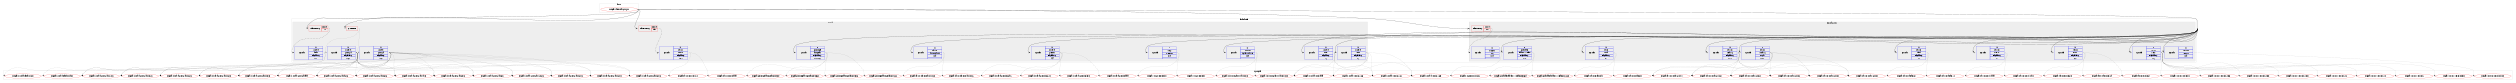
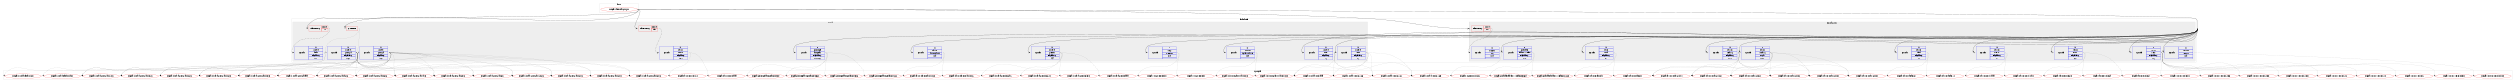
  digraph {
    compound=true
    concentrate=true
    fontname=Helvetica
    fontsize=10
    newrank=true
    rankdir=TB
    ranksep=1.5
    node [color=red fontname=Helvetica fontsize=10]
    edge [arrowhead=vee headport=w style=dotted tailport=e weight=100]
    n1 [label="portage://net-ftp/filezilla-3.43.0" width=4]
    n2 [color=blue label=<<TABLE BORDER="0" CELLBORDER="1" CELLSPACING="0" CELLPADDING="4" WIDTH="220"><TR><TD ROWSPAN="6" CELLPADDING="30">pack_dep</TD></TR><TR><TD WIDTH="110">no</TD></TR><TR><TD>sys-devel</TD></TR><TR><TD>automake</TD></TR><TR><TD>greaterequal</TD></TR><TR><TD>1.16.1</TD></TR></TABLE>> shape=none]
    n3 [color=blue label=<<TABLE BORDER="0" CELLBORDER="1" CELLSPACING="0" CELLPADDING="4" WIDTH="220"><TR><TD ROWSPAN="6" CELLPADDING="30">pack_dep</TD></TR><TR><TD WIDTH="110">no</TD></TR><TR><TD>sys-devel</TD></TR><TR><TD>automake</TD></TR><TR><TD>greaterequal</TD></TR><TR><TD>1.15.1</TD></TR></TABLE>> shape=none]
    n4 [label=<<TABLE BORDER="0" CELLBORDER="1" CELLSPACING="0" CELLPADDING="4"><TR><TD CELLPADDING="10">any_of_group</TD></TR></TABLE>> shape=none]
    n5 [color=blue label=<<TABLE BORDER="0" CELLBORDER="1" CELLSPACING="0" CELLPADDING="4" WIDTH="220"><TR><TD ROWSPAN="6" CELLPADDING="30">pack_dep</TD></TR><TR><TD WIDTH="110">no</TD></TR><TR><TD>sys-devel</TD></TR><TR><TD>gettext</TD></TR><TR><TD>greaterequal</TD></TR><TR><TD>0.11</TD></TR></TABLE>> shape=none]
    n6 [label=<<TABLE BORDER="0" CELLBORDER="1" CELLSPACING="0" CELLPADDING="4"><TR><TD ROWSPAN="3" CELLPADDING="10">use_conditional</TD></TR><TR><TD>positive</TD></TR><TR><TD>nls</TD></TR></TABLE>> shape=none]
    n7 [color=blue label=<<TABLE BORDER="0" CELLBORDER="1" CELLSPACING="0" CELLPADDING="4" WIDTH="220"><TR><TD ROWSPAN="6" CELLPADDING="30">pack_dep</TD></TR><TR><TD WIDTH="110">no</TD></TR><TR><TD>dev-util</TD></TR><TR><TD>cppunit</TD></TR><TR><TD>greaterequal</TD></TR><TR><TD>1.13.0</TD></TR></TABLE>> shape=none]
    n8 [label=<<TABLE BORDER="0" CELLBORDER="1" CELLSPACING="0" CELLPADDING="4"><TR><TD ROWSPAN="3" CELLPADDING="10">use_conditional</TD></TR><TR><TD>positive</TD></TR><TR><TD>test</TD></TR></TABLE>> shape=none]
    n9 [color=blue label=<<TABLE BORDER="0" CELLBORDER="1" CELLSPACING="0" CELLPADDING="4" WIDTH="220"><TR><TD ROWSPAN="6" CELLPADDING="30">pack_dep</TD></TR><TR><TD WIDTH="110">no</TD></TR><TR><TD>app-portage</TD></TR><TR><TD>elt-patches</TD></TR><TR><TD>greaterequal</TD></TR><TR><TD>20170815</TD></TR></TABLE>> shape=none]
    n10 [color=blue label=<<TABLE BORDER="0" CELLBORDER="1" CELLSPACING="0" CELLPADDING="4" WIDTH="220"><TR><TD ROWSPAN="6" CELLPADDING="30">pack_dep</TD></TR><TR><TD WIDTH="110">no</TD></TR><TR><TD>dev-util</TD></TR><TR><TD>desktop-file-utils</TD></TR><TR><TD>none</TD></TR><TR><TD></TD></TR></TABLE>> shape=none]
    n11 [color=blue label=<<TABLE BORDER="0" CELLBORDER="1" CELLSPACING="0" CELLPADDING="4" WIDTH="220"><TR><TD ROWSPAN="6" CELLPADDING="30">pack_dep</TD></TR><TR><TD WIDTH="110">no</TD></TR><TR><TD>sys-devel</TD></TR><TR><TD>autoconf</TD></TR><TR><TD>greaterequal</TD></TR><TR><TD>2.69</TD></TR></TABLE>> shape=none]
    n12 [color=blue label=<<TABLE BORDER="0" CELLBORDER="1" CELLSPACING="0" CELLPADDING="4" WIDTH="220"><TR><TD ROWSPAN="6" CELLPADDING="30">pack_dep</TD></TR><TR><TD WIDTH="110">no</TD></TR><TR><TD>sys-devel</TD></TR><TR><TD>libtool</TD></TR><TR><TD>greaterequal</TD></TR><TR><TD>1.4</TD></TR></TABLE>> shape=none]
    n13 [color=blue label=<<TABLE BORDER="0" CELLBORDER="1" CELLSPACING="0" CELLPADDING="4" WIDTH="220"><TR><TD ROWSPAN="6" CELLPADDING="30">pack_dep</TD></TR><TR><TD WIDTH="110">no</TD></TR><TR><TD>sys-devel</TD></TR><TR><TD>libtool</TD></TR><TR><TD>greaterequal</TD></TR><TR><TD>2.4</TD></TR></TABLE>> shape=none]
    n14 [color=blue label=<<TABLE BORDER="0" CELLBORDER="1" CELLSPACING="0" CELLPADDING="4" WIDTH="220"><TR><TD ROWSPAN="6" CELLPADDING="30">pack_dep</TD></TR><TR><TD WIDTH="110">no</TD></TR><TR><TD>virtual</TD></TR><TR><TD>pkgconfig</TD></TR><TR><TD>none</TD></TR><TR><TD></TD></TR></TABLE>> shape=none]
    n15 [color=blue label=<<TABLE BORDER="0" CELLBORDER="1" CELLSPACING="0" CELLPADDING="4" WIDTH="220"><TR><TD ROWSPAN="6" CELLPADDING="30">pack_dep</TD></TR><TR><TD WIDTH="110">no</TD></TR><TR><TD>x11-misc</TD></TR><TR><TD>shared-mime-info</TD></TR><TR><TD>none</TD></TR><TR><TD></TD></TR></TABLE>> shape=none]
    n16 [color=blue label=<<TABLE BORDER="0" CELLBORDER="1" CELLSPACING="0" CELLPADDING="4" WIDTH="220"><TR><TD ROWSPAN="6" CELLPADDING="30">pack_dep</TD></TR><TR><TD WIDTH="110">no</TD></TR><TR><TD>sys-apps</TD></TR><TR><TD>dbus</TD></TR><TR><TD>none</TD></TR><TR><TD></TD></TR></TABLE>> shape=none]
    n17 [label=<<TABLE BORDER="0" CELLBORDER="1" CELLSPACING="0" CELLPADDING="4"><TR><TD ROWSPAN="3" CELLPADDING="10">use_conditional</TD></TR><TR><TD>positive</TD></TR><TR><TD>dbus</TD></TR></TABLE>> shape=none]
    n18 [color=blue label=<<TABLE BORDER="0" CELLBORDER="1" CELLSPACING="0" CELLPADDING="4" WIDTH="220"><TR><TD ROWSPAN="6" CELLPADDING="30">pack_dep</TD></TR><TR><TD WIDTH="110">no</TD></TR><TR><TD>app-eselect</TD></TR><TR><TD>eselect-wxwidgets</TD></TR><TR><TD>greaterequal</TD></TR><TR><TD>0.7-r1</TD></TR></TABLE>> shape=none]
    n19 [color=blue label=<<TABLE BORDER="0" CELLBORDER="1" CELLSPACING="0" CELLPADDING="4" WIDTH="220"><TR><TD ROWSPAN="6" CELLPADDING="30">pack_dep</TD></TR><TR><TD WIDTH="110">no</TD></TR><TR><TD>dev-db</TD></TR><TR><TD>sqlite</TD></TR><TR><TD>greaterequal</TD></TR><TR><TD>3.7</TD></TR></TABLE>> shape=none]
    n20 [color=blue label=<<TABLE BORDER="0" CELLBORDER="1" CELLSPACING="0" CELLPADDING="4" WIDTH="220"><TR><TD ROWSPAN="6" CELLPADDING="30">pack_dep</TD></TR><TR><TD WIDTH="110">no</TD></TR><TR><TD>dev-libs</TD></TR><TR><TD>libfilezilla</TD></TR><TR><TD>greaterequal</TD></TR><TR><TD>0.17.1</TD></TR></TABLE>> shape=none]
    n21 [color=blue label=<<TABLE BORDER="0" CELLBORDER="1" CELLSPACING="0" CELLPADDING="4" WIDTH="220"><TR><TD ROWSPAN="6" CELLPADDING="30">pack_dep</TD></TR><TR><TD WIDTH="110">no</TD></TR><TR><TD>dev-libs</TD></TR><TR><TD>libfilezilla</TD></TR><TR><TD>smaller</TD></TR><TR><TD>0.18.0</TD></TR></TABLE>> shape=none]
    n22 [color=blue label=<<TABLE BORDER="0" CELLBORDER="1" CELLSPACING="0" CELLPADDING="4" WIDTH="220"><TR><TD ROWSPAN="6" CELLPADDING="30">pack_dep</TD></TR><TR><TD WIDTH="110">no</TD></TR><TR><TD>dev-libs</TD></TR><TR><TD>nettle</TD></TR><TR><TD>greaterequal</TD></TR><TR><TD>3.1</TD></TR></TABLE>> shape=none]
    n23 [color=blue label=<<TABLE BORDER="0" CELLBORDER="1" CELLSPACING="0" CELLPADDING="4" WIDTH="220"><TR><TD ROWSPAN="6" CELLPADDING="30">pack_dep</TD></TR><TR><TD WIDTH="110">no</TD></TR><TR><TD>dev-libs</TD></TR><TR><TD>pugixml</TD></TR><TR><TD>greaterequal</TD></TR><TR><TD>1.7</TD></TR></TABLE>> shape=none]
    n24 [color=blue label=<<TABLE BORDER="0" CELLBORDER="1" CELLSPACING="0" CELLPADDING="4" WIDTH="220"><TR><TD ROWSPAN="6" CELLPADDING="30">pack_dep</TD></TR><TR><TD WIDTH="110">no</TD></TR><TR><TD>net-libs</TD></TR><TR><TD>gnutls</TD></TR><TR><TD>greaterequal</TD></TR><TR><TD>3.5.7</TD></TR></TABLE>> shape=none]
    n25 [color=blue label=<<TABLE BORDER="0" CELLBORDER="1" CELLSPACING="0" CELLPADDING="4" WIDTH="220"><TR><TD ROWSPAN="6" CELLPADDING="30">pack_dep</TD></TR><TR><TD WIDTH="110">no</TD></TR><TR><TD>x11-libs</TD></TR><TR><TD>wxGTK</TD></TR><TR><TD>greaterequal</TD></TR><TR><TD>3.0.4</TD></TR></TABLE>> shape=none]
    n26 [color=blue label=<<TABLE BORDER="0" CELLBORDER="1" CELLSPACING="0" CELLPADDING="4" WIDTH="220"><TR><TD ROWSPAN="6" CELLPADDING="30">pack_dep</TD></TR><TR><TD WIDTH="110">no</TD></TR><TR><TD>x11-misc</TD></TR><TR><TD>xdg-utils</TD></TR><TR><TD>none</TD></TR><TR><TD></TD></TR></TABLE>> shape=none]
    n27 [label="portage://sys-devel/automake-1.10.3-r3" width=4]
    n28 [label="portage://sys-devel/automake-1.11.6-r3" width=4]
    n29 [label="portage://sys-devel/automake-1.12.6-r2" width=4]
    n30 [label="portage://sys-devel/automake-1.13.4-r2" width=4]
    n31 [label="portage://sys-devel/automake-1.14.1-r2" width=4]
    n32 [label="portage://sys-devel/automake-1.15.1-r2" width=4]
    n33 [label="portage://sys-devel/automake-1.16.1-r1" width=4]
    n34 [label="portage://sys-devel/automake-1.16.1-r2" width=4]
    n35 [label="portage://sys-devel/automake-1.4_p6-r2" width=4]
    n36 [label="portage://sys-devel/automake-1.5-r2" width=4]
    n37 [label="portage://sys-devel/automake-1.6.3-r2" width=4]
    n38 [label="portage://sys-devel/automake-1.7.9-r3" width=4]
    n39 [label="portage://sys-devel/automake-1.8.5-r5" width=4]
    n40 [label="portage://sys-devel/automake-1.9.6-r5" width=4]
    n41 [label="portage://sys-devel/automake-9999" width=4]
    n42 [label="portage://sys-devel/gettext-0.19.8.1" width=4]
    n43 [label="portage://sys-devel/gettext-0.20.1" width=4]
    n44 [label="portage://dev-util/cppunit-1.14.0" width=4]
    n45 [label="portage://dev-util/cppunit-9999" width=4]
    n46 [label="portage://app-portage/elt-patches-20170317" width=4]
    n47 [label="portage://app-portage/elt-patches-20170422" width=4]
    n48 [label="portage://app-portage/elt-patches-20170815" width=4]
    n49 [label="portage://app-portage/elt-patches-20170826.1" width=4]
    n50 [label="portage://dev-util/desktop-file-utils-0.23" width=4]
    n51 [label="portage://dev-util/desktop-file-utils-0.24" width=4]
    n52 [label="portage://sys-devel/autoconf-2.13-r1" width=4]
    n53 [label="portage://sys-devel/autoconf-2.64-r1" width=4]
    n54 [label="portage://sys-devel/autoconf-2.69-r4" width=4]
    n55 [label="portage://sys-devel/autoconf-9999" width=4]
    n56 [label="portage://sys-devel/libtool-2.4.6-r3" width=4]
    n57 [label="portage://sys-devel/libtool-2.4.6-r4" width=4]
    n58 [label="portage://sys-devel/libtool-2.4.6-r5" width=4]
    n59 [label="portage://sys-devel/libtool-9999" width=4]
    n60 [label="portage://virtual/pkgconfig-0-r1" width=4]
    n61 [label="portage://virtual/pkgconfig-1" width=4]
    n62 [label="portage://x11-misc/shared-mime-info-1.10" width=4]
    n63 [label="portage://x11-misc/shared-mime-info-1.10-r1" width=4]
    n64 [label="portage://sys-apps/dbus-1.12.16" width=4]
    n65 [label="portage://dev-libs/pugixml-1.9-r1" width=4]
    n66 [label="portage://dev-libs/pugixml-9999" width=4]
    n67 [label="portage://app-eselect/eselect-wxwidgets-20140423" width=4]
    n68 [label="portage://app-eselect/eselect-wxwidgets-20180529" width=4]
    n69 [label="portage://dev-db/sqlite-3.28.0" width=4]
    n70 [label="portage://dev-db/sqlite-3.29.0" width=4]
    n71 [label="portage://dev-libs/libfilezilla-0.15.1" width=4]
    n72 [label="portage://dev-libs/libfilezilla-0.16.0" width=4]
    n73 [label="portage://dev-libs/libfilezilla-0.17.1" width=4]
    n74 [label="portage://dev-libs/libfilezilla-0.18.0" width=4]
    n75 [label="portage://dev-libs/libfilezilla-0.18.1" width=4]
    n76 [label="portage://dev-libs/libfilezilla-0.18.2" width=4]
    n77 [label="portage://dev-libs/nettle-3.4.1" width=4]
    n78 [label="portage://dev-libs/nettle-3.5.1" width=4]
    n79 [label="portage://net-libs/gnutls-3.6.10" width=4]
    n80 [label="portage://net-libs/gnutls-3.6.7" width=4]
-   n81 [label="portage://net-mime/gnutls-3.6.9" width=4]
+   n81 [label="portage://net-libs/gnutls-3.6.9" width=4]
    n82 [label="portage://x11-libs/wxGTK-3.0.3" width=4]
    n83 [label="portage://x11-libs/wxGTK-3.0.3-r300" width=4]
    n84 [label="portage://x11-libs/wxGTK-3.0.4" width=4]
    n85 [label="portage://x11-libs/wxGTK-3.0.4-r1" width=4]
    n86 [label="portage://x11-libs/wxGTK-3.0.4-r2" width=4]
    n87 [label="portage://x11-libs/wxGTK-3.0.4-r300" width=4]
    n88 [label="portage://x11-libs/wxGTK-3.0.4-r301" width=4]
    n89 [label="portage://x11-libs/wxGTK-3.0.4-r302" width=4]
    n90 [label="portage://x11-misc/xdg-utils-1.1.3-r1" width=4]
    subgraph cluster_1 {
      color=gray
      label=<<i>ebuild</i>>
      rank=same
      n1
    }
    subgraph cluster_2 {
      color=gray
      label=<<i>dependencies</i>>
      subgraph cluster_3 {
        color=gray
        fillcolor="#eeeeee"
        label=<<i>compile</i>>
        style=filled
        subgraph sub_4 {
          color=gray
          fillcolor="#eeeeee"
          label=<<i>compile</i>>
          style=filled
          n4
          subgraph sub_5 {
            color=gray
            fillcolor="#eeeeee"
            label=<<i>compile</i>>
            style=filled
            n2
          }
          subgraph sub_6 {
            color=gray
            fillcolor="#eeeeee"
            label=<<i>compile</i>>
            style=filled
            n3
          }
        }
        subgraph sub_7 {
          color=gray
          fillcolor="#eeeeee"
          label=<<i>compile</i>>
          style=filled
          n6
          subgraph sub_8 {
            color=gray
            fillcolor="#eeeeee"
            label=<<i>compile</i>>
            style=filled
            n5
          }
        }
        subgraph sub_9 {
          color=gray
          fillcolor="#eeeeee"
          label=<<i>compile</i>>
          style=filled
          n8
          subgraph sub_10 {
            color=gray
            fillcolor="#eeeeee"
            label=<<i>compile</i>>
            style=filled
            n7
          }
        }
        subgraph sub_11 {
          color=gray
          fillcolor="#eeeeee"
          label=<<i>compile</i>>
          style=filled
          n9
        }
        subgraph sub_12 {
          color=gray
          fillcolor="#eeeeee"
          label=<<i>compile</i>>
          style=filled
          n10
        }
        subgraph sub_13 {
          color=gray
          fillcolor="#eeeeee"
          label=<<i>compile</i>>
          style=filled
          n11
        }
        subgraph sub_14 {
          color=gray
          fillcolor="#eeeeee"
          label=<<i>compile</i>>
          style=filled
          n12
        }
        subgraph sub_15 {
          color=gray
          fillcolor="#eeeeee"
          label=<<i>compile</i>>
          style=filled
          n13
        }
        subgraph sub_16 {
          color=gray
          fillcolor="#eeeeee"
          label=<<i>compile</i>>
          style=filled
          n14
        }
        subgraph sub_17 {
          color=gray
          fillcolor="#eeeeee"
          label=<<i>compile</i>>
          style=filled
          n15
        }
      }
      subgraph cluster_18 {
        color=gray
        fillcolor="#eeeeee"
        label=<<i>compile and run</i>>
        style=filled
        subgraph sub_19 {
          color=gray
          fillcolor="#eeeeee"
          label=<<i>compile and run</i>>
          style=filled
          n17
          subgraph sub_20 {
            color=gray
            fillcolor="#eeeeee"
            label=<<i>compile and run</i>>
            style=filled
            n16
          }
        }
        subgraph sub_21 {
          color=gray
          fillcolor="#eeeeee"
          label=<<i>compile and run</i>>
          style=filled
          n18
        }
        subgraph sub_22 {
          color=gray
          fillcolor="#eeeeee"
          label=<<i>compile and run</i>>
          style=filled
          n19
        }
        subgraph sub_23 {
          color=gray
          fillcolor="#eeeeee"
          label=<<i>compile and run</i>>
          style=filled
          n20
        }
        subgraph sub_24 {
          color=gray
          fillcolor="#eeeeee"
          label=<<i>compile and run</i>>
          style=filled
          n21
        }
        subgraph sub_25 {
          color=gray
          fillcolor="#eeeeee"
          label=<<i>compile and run</i>>
          style=filled
          n22
        }
        subgraph sub_26 {
          color=gray
          fillcolor="#eeeeee"
          label=<<i>compile and run</i>>
          style=filled
          n23
        }
        subgraph sub_27 {
          color=gray
          fillcolor="#eeeeee"
          label=<<i>compile and run</i>>
          style=filled
          n24
        }
        subgraph sub_28 {
          color=gray
          fillcolor="#eeeeee"
          label=<<i>compile and run</i>>
          style=filled
          n25
        }
        subgraph sub_29 {
          color=gray
          fillcolor="#eeeeee"
          label=<<i>compile and run</i>>
          style=filled
          n26
        }
      }
      subgraph cluster_30 {
        color=gray
        fillcolor="#eeeeee"
        label=<<i>run</i>>
        style=filled
      }
    }
    subgraph cluster_31 {
      color=gray
      label=<<i>candidates</i>>
      rank=same
      subgraph sub_32 {
        color=black
        label=<<i>candidates</i>>
        nodesep=1
        rank=same
        n27
        n28
        n29
        n30
        n31
        n32
        n33
        n34
        n35
        n36
        n37
        n38
        n39
        n40
        n41
      }
      subgraph sub_33 {
        color=black
        label=<<i>candidates</i>>
        nodesep=1
        rank=same
        n27
        n28
        n29
        n30
        n31
        n32
        n33
        n34
        n35
        n36
        n37
        n38
        n39
        n40
        n41
      }
      subgraph sub_34 {
        color=black
        label=<<i>candidates</i>>
        nodesep=1
        rank=same
        n42
        n43
      }
      subgraph sub_35 {
        color=black
        label=<<i>candidates</i>>
        nodesep=1
        rank=same
        n44
        n45
      }
      subgraph sub_36 {
        color=black
        label=<<i>candidates</i>>
        nodesep=1
        rank=same
        n46
        n47
        n48
        n49
      }
      subgraph sub_37 {
        color=black
        label=<<i>candidates</i>>
        nodesep=1
        rank=same
        n50
        n51
      }
      subgraph sub_38 {
        color=black
        label=<<i>candidates</i>>
        nodesep=1
        rank=same
        n52
        n53
        n54
        n55
      }
      subgraph sub_39 {
        color=black
        label=<<i>candidates</i>>
        nodesep=1
        rank=same
        n56
        n57
        n58
        n59
      }
      subgraph sub_40 {
        color=black
        label=<<i>candidates</i>>
        nodesep=1
        rank=same
        n56
        n57
        n58
        n59
      }
      subgraph sub_41 {
        color=black
        label=<<i>candidates</i>>
        nodesep=1
        rank=same
        n60
        n61
      }
      subgraph sub_42 {
        color=black
        label=<<i>candidates</i>>
        nodesep=1
        rank=same
        n62
        n63
      }
      subgraph sub_43 {
        color=black
        label=<<i>candidates</i>>
        nodesep=1
        rank=same
        n64
      }
      subgraph sub_44 {
        color=black
        label=<<i>candidates</i>>
        nodesep=1
        rank=same
        n65
        n66
      }
      subgraph sub_45 {
        color=black
        label=<<i>candidates</i>>
        nodesep=1
        rank=same
        n67
        n68
      }
      subgraph sub_46 {
        color=black
        label=<<i>candidates</i>>
        nodesep=1
        rank=same
        n69
        n70
      }
      subgraph sub_47 {
        color=black
        label=<<i>candidates</i>>
        nodesep=1
        rank=same
        n71
        n72
        n73
        n74
        n75
        n76
      }
      subgraph sub_48 {
        color=black
        label=<<i>candidates</i>>
        nodesep=1
        rank=same
        n71
        n72
        n73
        n74
        n75
        n76
      }
      subgraph sub_49 {
        color=black
        label=<<i>candidates</i>>
        nodesep=1
        rank=same
        n77
        n78
      }
      subgraph sub_50 {
        color=black
        label=<<i>candidates</i>>
        nodesep=1
        rank=same
        n79
        n80
        n81
      }
      subgraph sub_51 {
        color=black
        label=<<i>candidates</i>>
        nodesep=1
        rank=same
        n82
        n83
        n84
        n85
        n86
        n87
        n88
        n89
      }
      subgraph sub_52 {
        color=black
        label=<<i>candidates</i>>
        nodesep=1
        rank=same
        n90
      }
    }
    n1 -> n4 [arrowhead=odotvee style=solid weight=20]
    n1 -> n6 [style=solid weight=20]
    n1 -> n8 [style=solid weight=20]
    n1 -> n9 [style=solid weight=20]
    n1 -> n10 [style=solid weight=20]
    n1 -> n11 [style=solid weight=20]
    n1 -> n12 [style=solid weight=20]
    n1 -> n13 [style=solid weight=20]
    n1 -> n14 [style=solid weight=20]
    n1 -> n15 [style=solid weight=20]
    n1 -> n17 [arrowhead=odotvee style=solid weight=20]
    n1 -> n18 [arrowhead=odotvee style=solid weight=20]
    n1 -> n19 [arrowhead=odotvee style=solid weight=20]
    n1 -> n20 [arrowhead=odotvee style=solid weight=20]
    n1 -> n21 [arrowhead=odotvee style=solid weight=20]
    n1 -> n22 [arrowhead=odotvee style=solid weight=20]
    n1 -> n23 [arrowhead=odotvee style=solid weight=20]
    n1 -> n24 [arrowhead=odotvee style=solid weight=20]
    n1 -> n25 [arrowhead=odotvee style=solid weight=20]
    n1 -> n26 [arrowhead=odotvee style=solid weight=20]
    n2 -> n27
    n2 -> n28
    n2 -> n29
    n2 -> n30
    n2 -> n31
    n2 -> n32
    n2 -> n33
    n2 -> n34
    n2 -> n35
    n2 -> n36
    n2 -> n37
    n2 -> n38
    n2 -> n39
    n2 -> n40
    n2 -> n41
    n3 -> n27
    n3 -> n28
    n3 -> n29
    n3 -> n30
    n3 -> n31
    n3 -> n32
    n3 -> n33
    n3 -> n34
    n3 -> n35
    n3 -> n36
    n3 -> n37
    n3 -> n38
    n3 -> n39
    n3 -> n40
    n3 -> n41
    n4 -> n2 [arrowhead=oinv weight=20]
    n4 -> n3 [arrowhead=oinv weight=20]
    n5 -> n42
    n5 -> n43
    n6 -> n5 [style=dashed weight=20]
    n7 -> n44
    n7 -> n45
    n8 -> n7 [style=dashed weight=20]
    n9 -> n46
    n9 -> n47
    n9 -> n48
    n9 -> n49
    n10 -> n50
    n10 -> n51
    n11 -> n52
    n11 -> n53
    n11 -> n54
    n11 -> n55
    n12 -> n56
    n12 -> n57
    n12 -> n58
    n12 -> n59
    n13 -> n56
    n13 -> n57
    n13 -> n58
    n13 -> n59
    n14 -> n60
    n14 -> n61
    n15 -> n62
    n15 -> n63
    n16 -> n64
    n17 -> n16 [style=dashed weight=20]
    n18 -> n67
    n18 -> n68
    n19 -> n69
    n19 -> n70
    n20 -> n71
    n20 -> n72
    n20 -> n73
    n20 -> n74
    n20 -> n75
    n20 -> n76
    n21 -> n71
    n21 -> n72
    n21 -> n73
    n21 -> n74
    n21 -> n75
    n21 -> n76
    n22 -> n77
    n22 -> n78
    n23 -> n65
    n23 -> n66
    n24 -> n79
    n24 -> n80
    n24 -> n81
    n25 -> n82
    n25 -> n83
    n25 -> n84
    n25 -> n85
    n25 -> n86
    n25 -> n87
    n25 -> n88
    n25 -> n89
    n26 -> n90
  }
